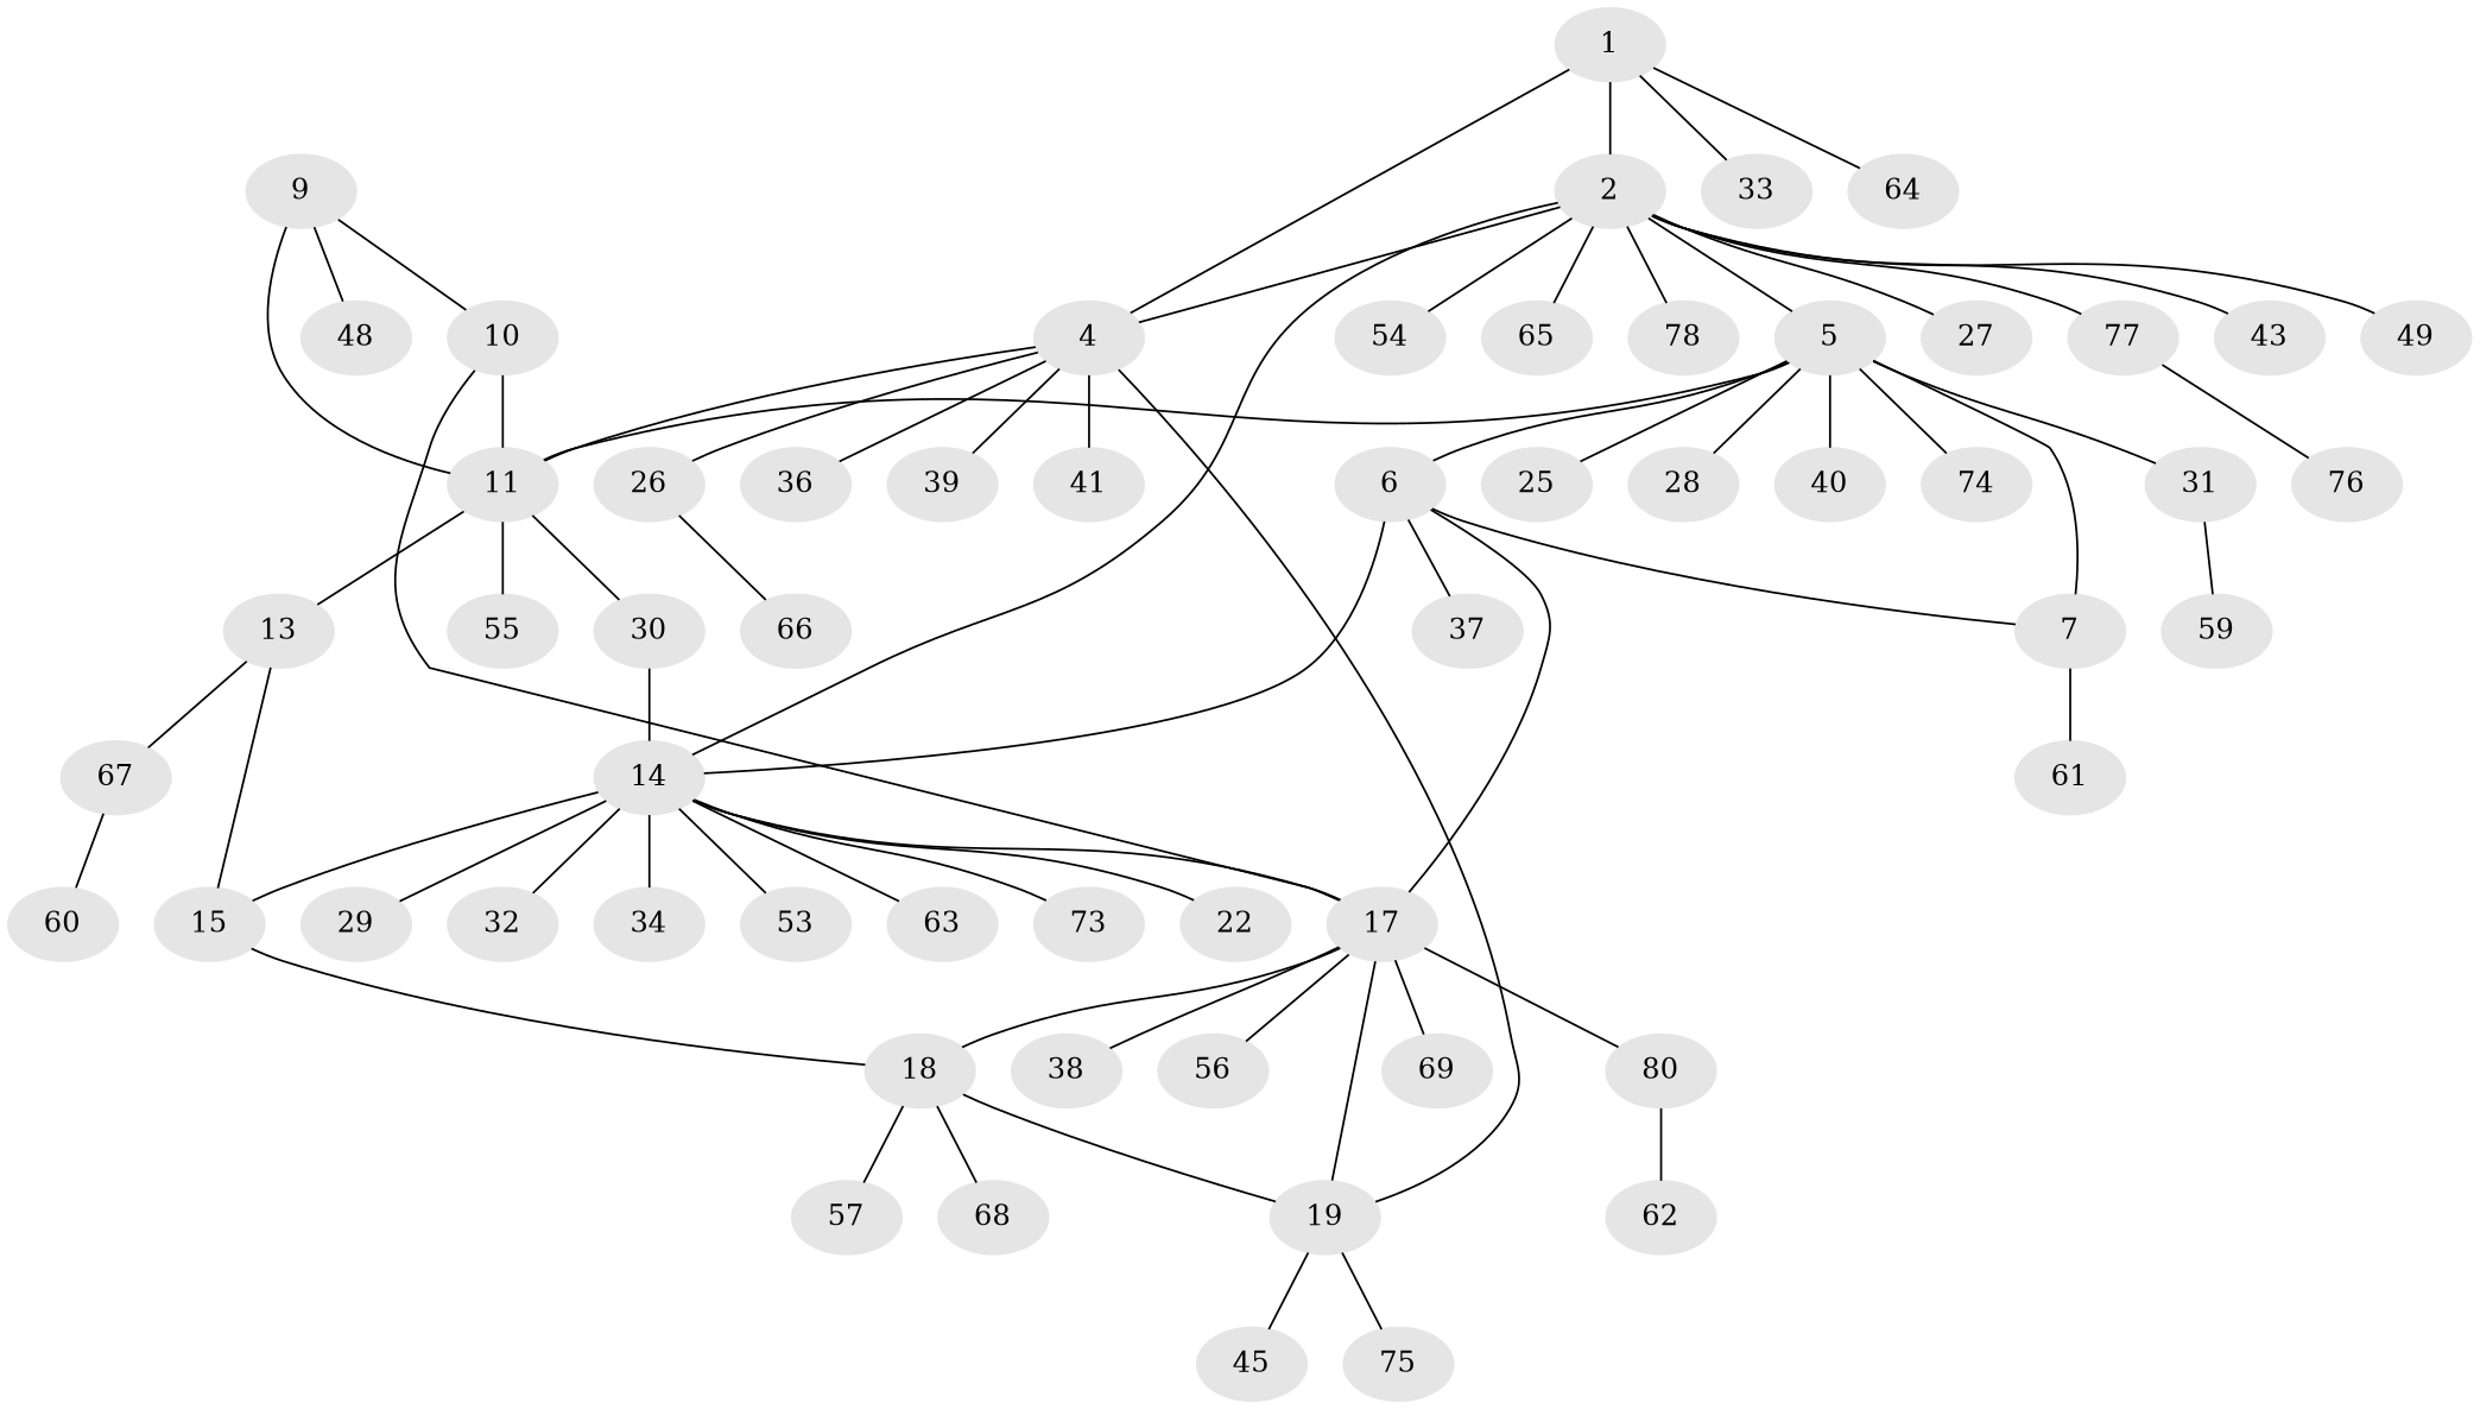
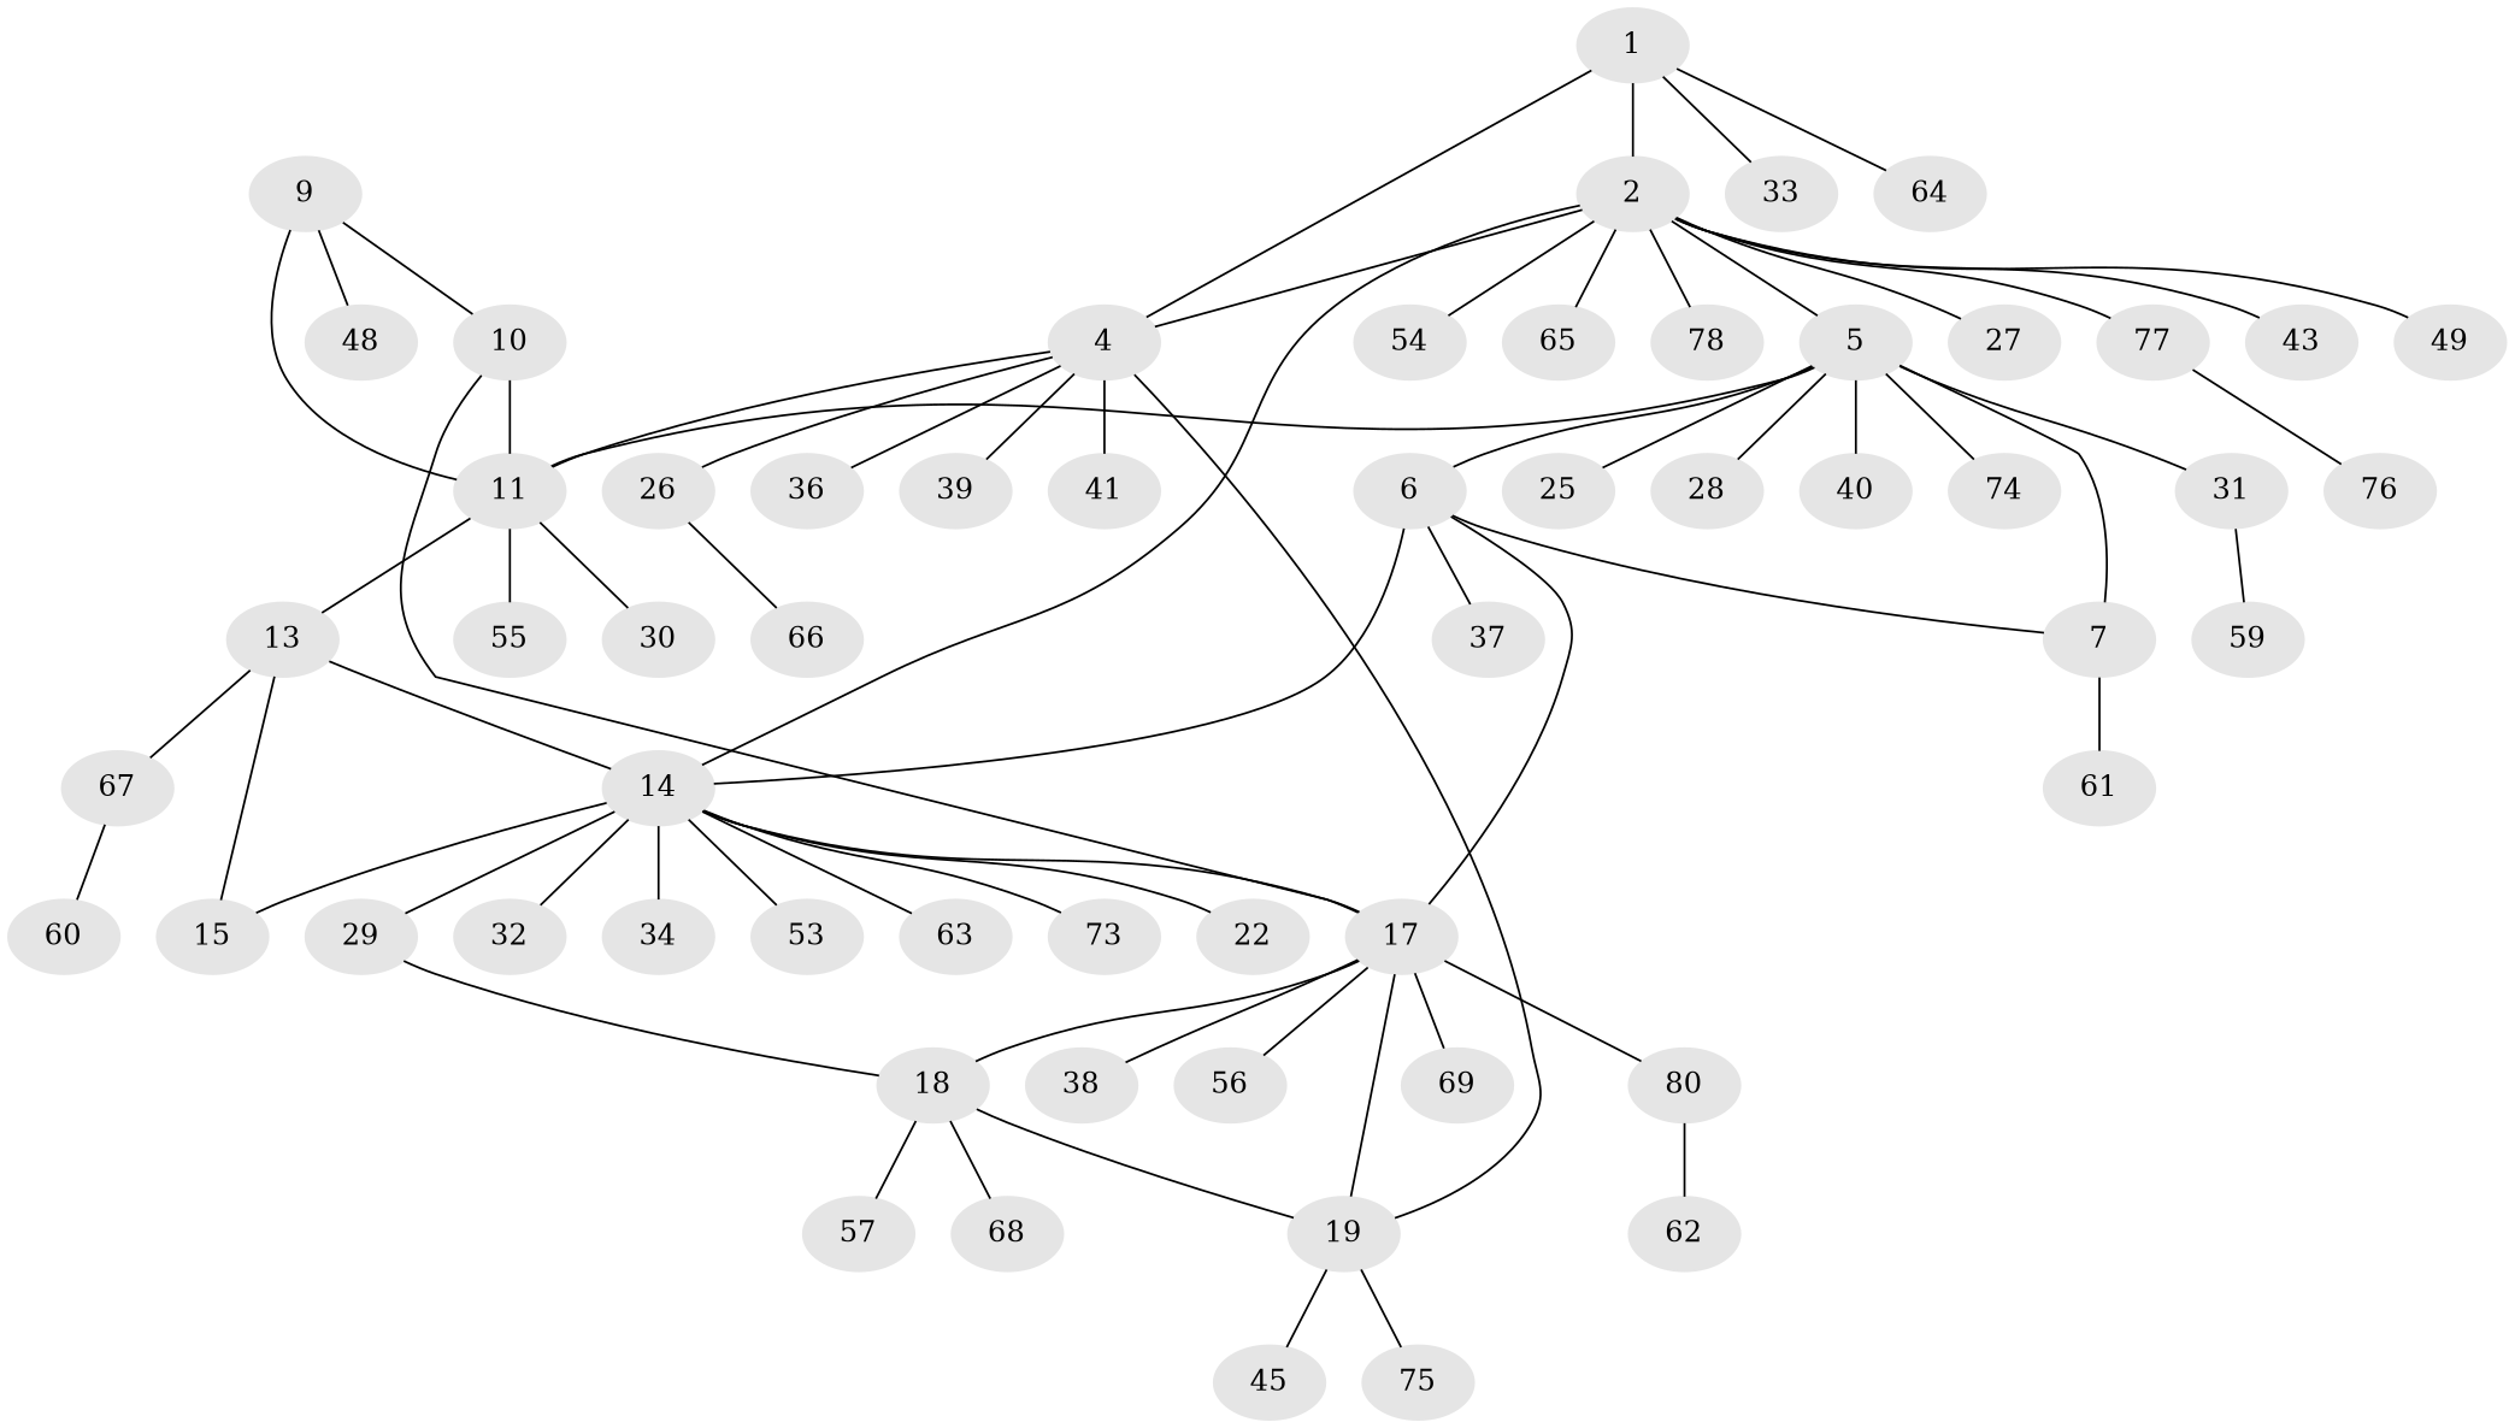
  graph {
    node [color=gray90 style=filled]
    1 [super="+44"]
    2 [super="+3"]
    4 [super="+58"]
    33 [super="+47"]
    64
    5 [super="+8"]
    14 [super="+16"]
    27
    43
    49
    54
    65 [super="+72"]
    77
    78
    11 [super="+12"]
    19 [super="+20"]
    26
    36
    39 [super="+71"]
    41
    6 [super="+70"]
    7 [super="+21"]
    25 [super="+42"]
    28
    31
    40
    74
    17 [super="+24"]
    15
    22
    29 [super="+51"]
    32
    34
    53
    63
    73
    76
    13 [super="+52"]
    30 [super="+35"]
    55
    45
    75
    66
    37 [super="+46"]
    61
    59
    18 [super="+79"]
    38
    56
    69
    80
    9 [super="+23"]
    10 [super="+50"]
    48
    67
    60
    57
    68
    62
    1 -- 2 [weight=2]
    1 -- 4
    1 -- 33
    1 -- 64
    2 -- 4 [weight=2]
    2 -- 5
    2 -- 14
    2 -- 27
    2 -- 43
    2 -- 49
    2 -- 54
    2 -- 65
    2 -- 77
    2 -- 78
    4 -- 11
    4 -- 19
    4 -- 26
    4 -- 36
    4 -- 39
    4 -- 41
    5 -- 11
    5 -- 6 [weight=2]
    5 -- 7 [weight=2]
    5 -- 25
    5 -- 28
    5 -- 31
    5 -- 40
    5 -- 74
    14 -- 17
    14 -- 15 [weight=2]
    14 -- 22
    14 -- 29
    14 -- 32
    14 -- 34
    14 -- 53
    14 -- 63
    14 -- 73
    77 -- 76
    11 -- 13
    11 -- 30
    11 -- 55
    19 -- 45
    19 -- 75
    26 -- 66
    6 -- 14 [weight=2]
    6 -- 7
    6 -- 17
    6 -- 37
    7 -- 61
    31 -- 59
    17 -- 19 [weight=2]
    17 -- 18
    17 -- 38
    17 -- 56
    17 -- 69
    17 -- 80
-   15 -- 18
-   30 -- 14 [weight=2]
+   29 -- 18
+   13 -- 14 [weight=2]
    13 -- 15
    13 -- 67
    18 -- 19 [weight=2]
    18 -- 57
    18 -- 68
    80 -- 62
    9 -- 11 [weight=2]
    9 -- 10
    9 -- 48
    10 -- 11 [weight=2]
    10 -- 17
    67 -- 60
  }
